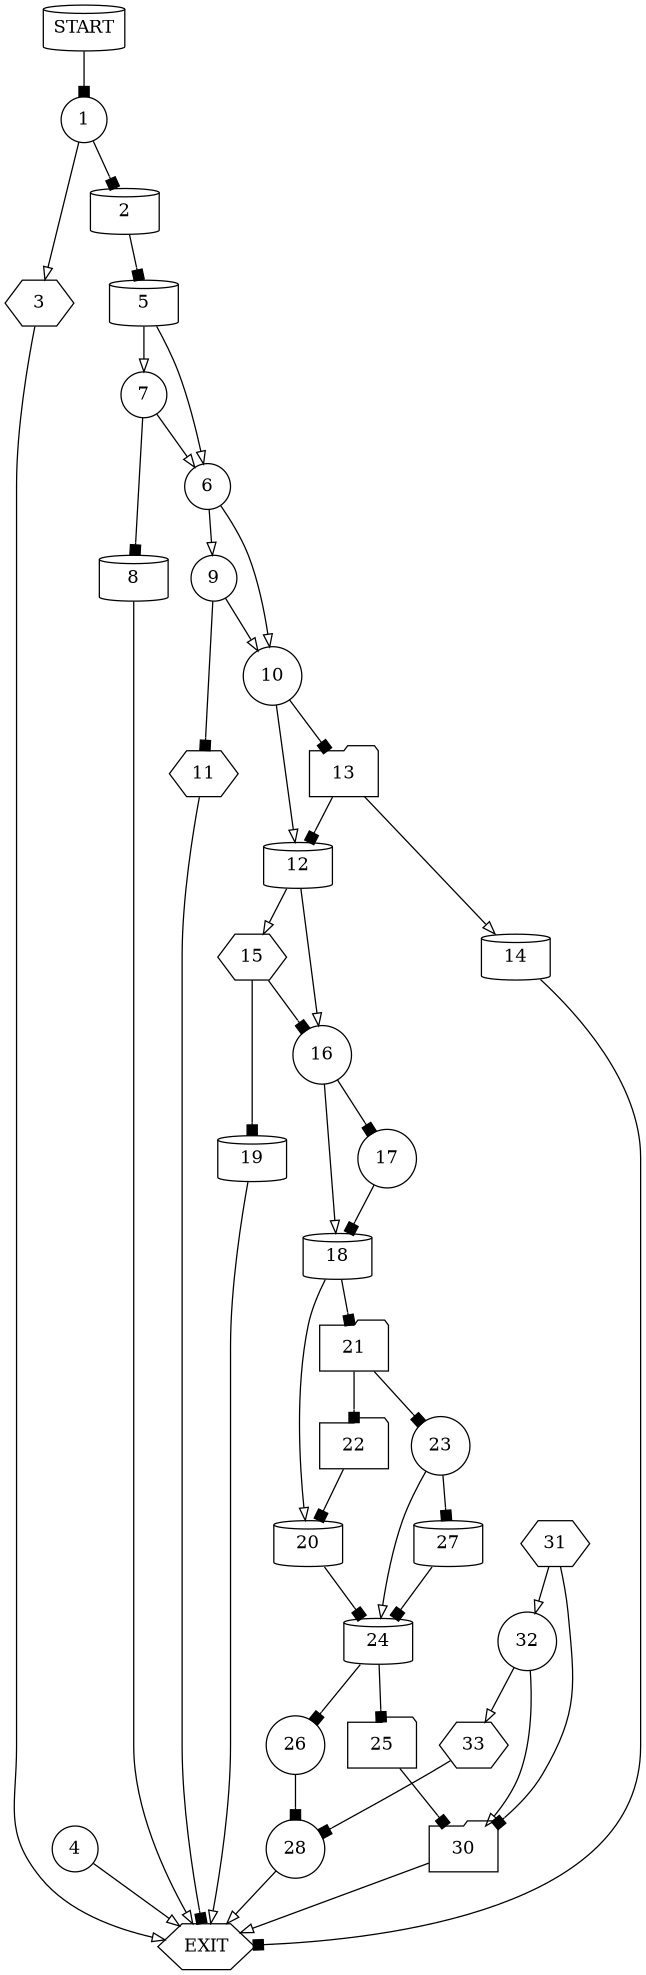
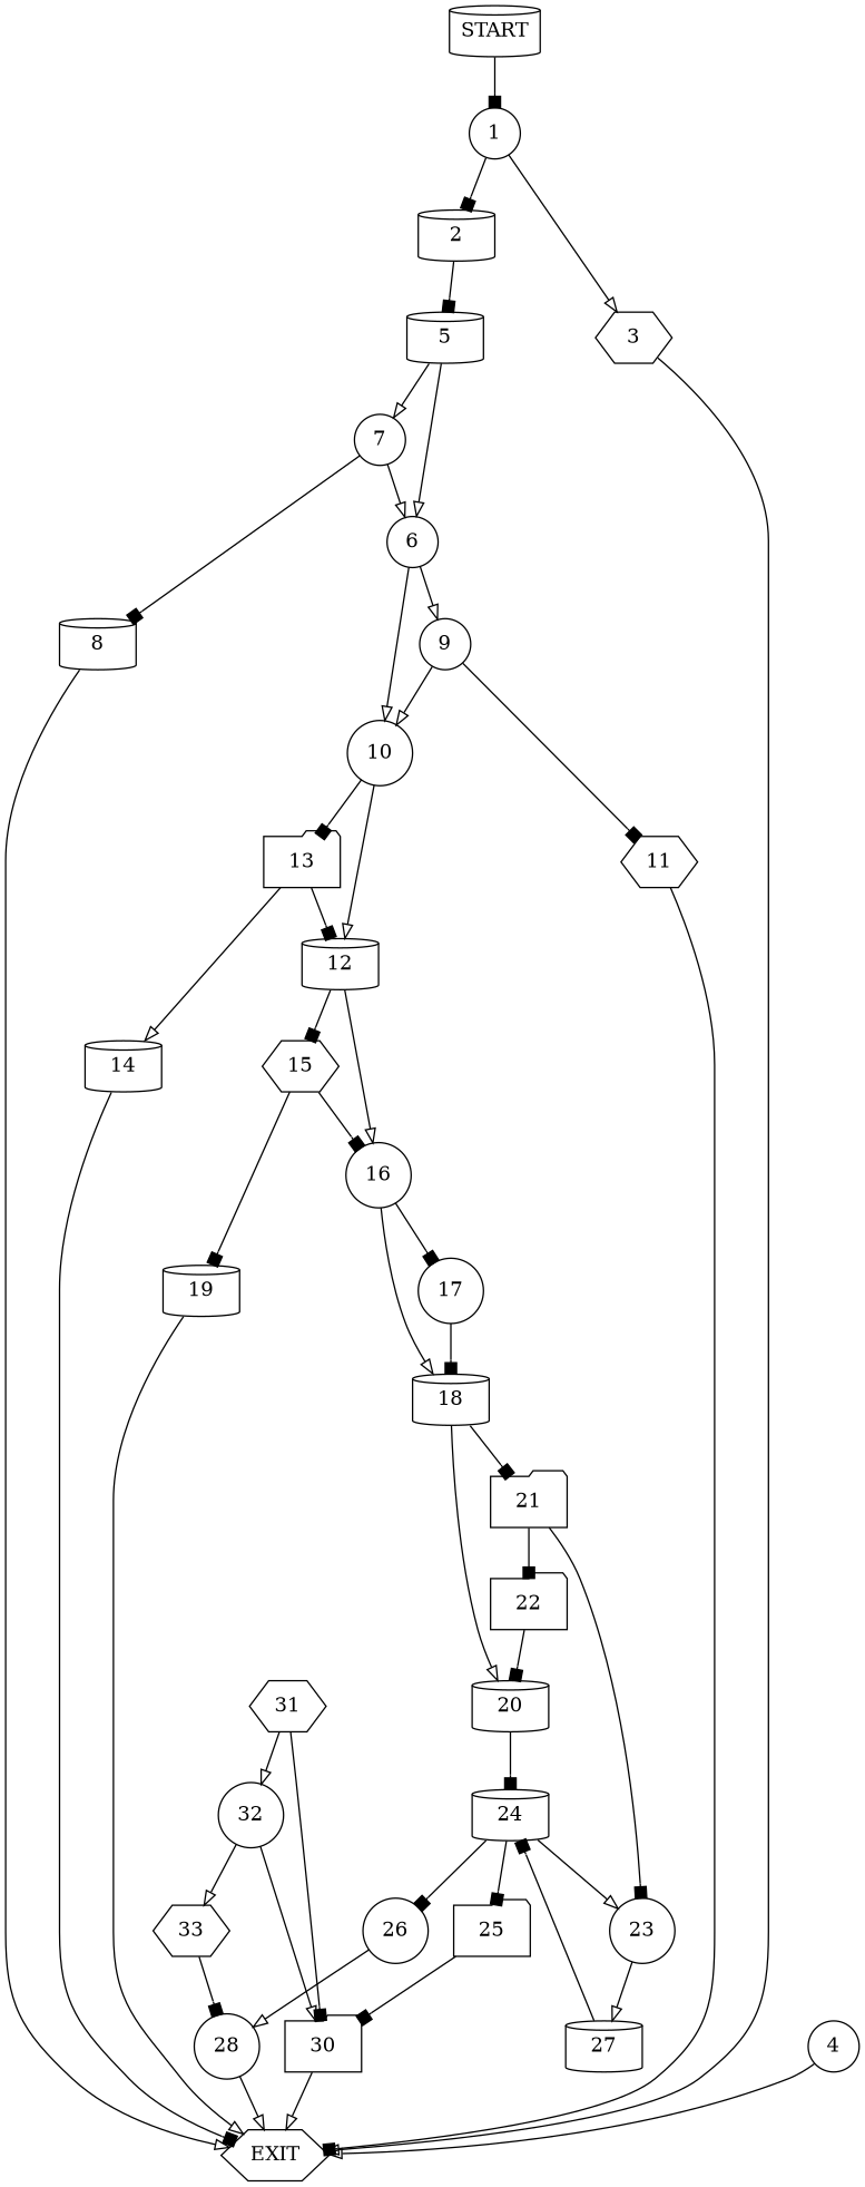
  digraph {
    node [shape=circle]
    edge [arrowhead=box]
    n1 [label=START shape=cylinder]
    1
    2 [shape=cylinder]
    3 [shape=hexagon]
    n5 [label=EXIT shape=hexagon]
    5 [shape=cylinder]
    4
    6
    7
    9
    10
    8 [shape=cylinder]
    11 [shape=hexagon]
    12 [shape=cylinder]
    13 [shape=folder]
    15 [shape=hexagon]
    16
    14 [shape=cylinder]
    19 [shape=cylinder]
    17
    18 [shape=cylinder]
    20 [shape=cylinder]
    21 [shape=folder]
    24 [shape=cylinder]
    22 [shape=folder]
    23
    25 [shape=folder]
    26
    27 [shape=cylinder]
    30 [shape=folder]
    28
    31 [shape=hexagon]
    32
    33 [shape=hexagon]
    n1 -> 1
    1 -> 2
    1 -> 3 [arrowhead=onormal]
    2 -> 5
    3 -> n5 [arrowhead=onormal]
    5 -> 6 [arrowhead=onormal]
    5 -> 7 [arrowhead=onormal]
    4 -> n5 [arrowhead=onormal]
    6 -> 9 [arrowhead=onormal]
    6 -> 10 [arrowhead=onormal]
    7 -> 6 [arrowhead=onormal]
    7 -> 8
    9 -> 10 [arrowhead=onormal]
    9 -> 11
    10 -> 12 [arrowhead=onormal]
    10 -> 13
    8 -> n5 [arrowhead=onormal]
    11 -> n5
-   12 -> 15 [arrowhead=onormal]
+   12 -> 15
    12 -> 16 [arrowhead=onormal]
    13 -> 12
    13 -> 14 [arrowhead=onormal]
    15 -> 16
    15 -> 19
    16 -> 17
    16 -> 18 [arrowhead=onormal]
    14 -> n5
    19 -> n5 [arrowhead=onormal]
    17 -> 18
    18 -> 20 [arrowhead=onormal]
    18 -> 21
    20 -> 24
    21 -> 22
    21 -> 23
    24 -> 25
    24 -> 26
    22 -> 20
-   23 -> 24 [arrowhead=onormal]
-   23 -> 27
+   24 -> 23 [arrowhead=onormal]
+   23 -> 27 [arrowhead=onormal]
    25 -> 30
-   26 -> 28
+   26 -> 28 [arrowhead=onormal]
    27 -> 24
    30 -> n5 [arrowhead=onormal]
    28 -> n5 [arrowhead=onormal]
    31 -> 30
    31 -> 32 [arrowhead=onormal]
    32 -> 30 [arrowhead=onormal]
    32 -> 33 [arrowhead=onormal]
    33 -> 28
  }
